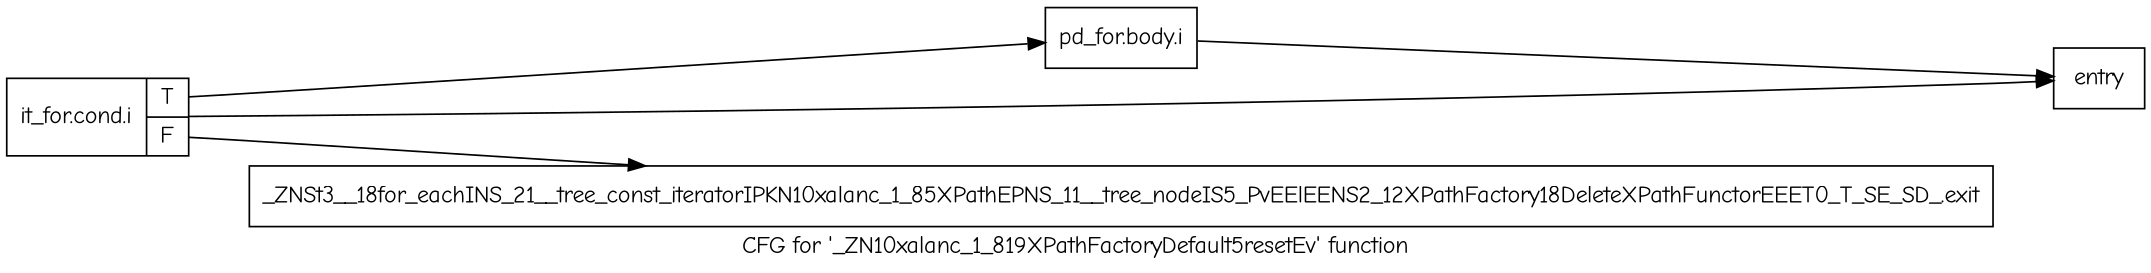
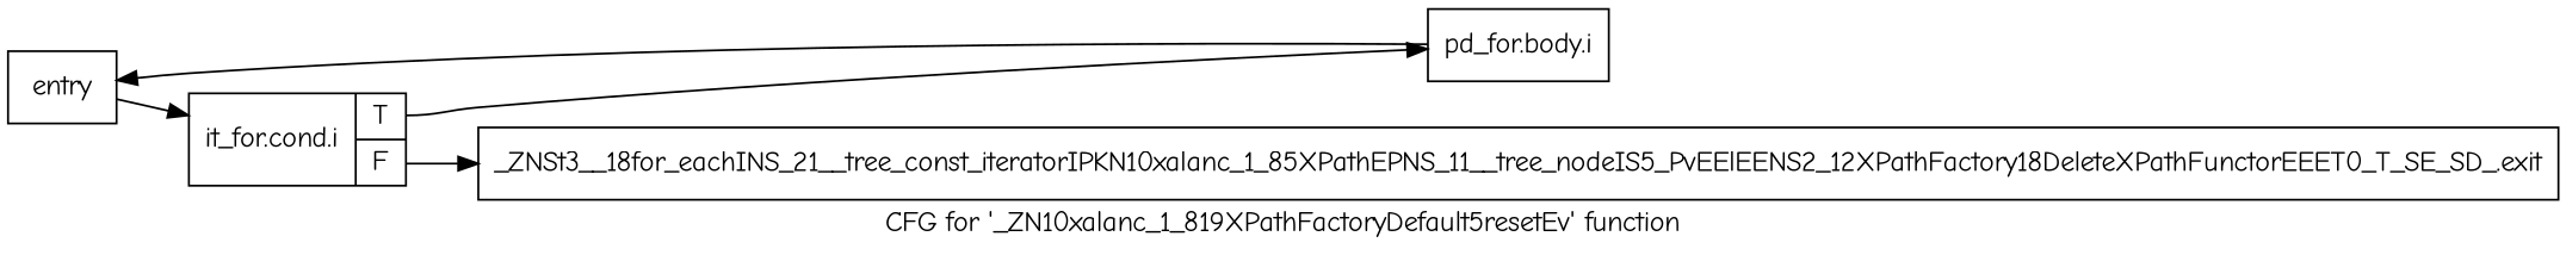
  digraph {
    fontname="Comic Neue"
    label="CFG for '_ZN10xalanc_1_819XPathFactoryDefault5resetEv' function"
    rankdir=LR
    node [fontname="Comic Neue" shape=record]
    edge [fontname="Comic Neue"]
    n1 [label="{entry}"]
    n2 [label="{it_for.cond.i|{<s0>T|<s1>F}}"]
    n3 [label="{pd_for.body.i}"]
    n4 [label="{_ZNSt3__18for_eachINS_21__tree_const_iteratorIPKN10xalanc_1_85XPathEPNS_11__tree_nodeIS5_PvEElEENS2_12XPathFactory18DeleteXPathFunctorEEET0_T_SE_SD_.exit}"]
-   n2 -> n1
+   n1 -> n2
    n2 -> n3 [tailport=s0]
    n2 -> n4 [tailport=s1]
    n3 -> n1
  }
